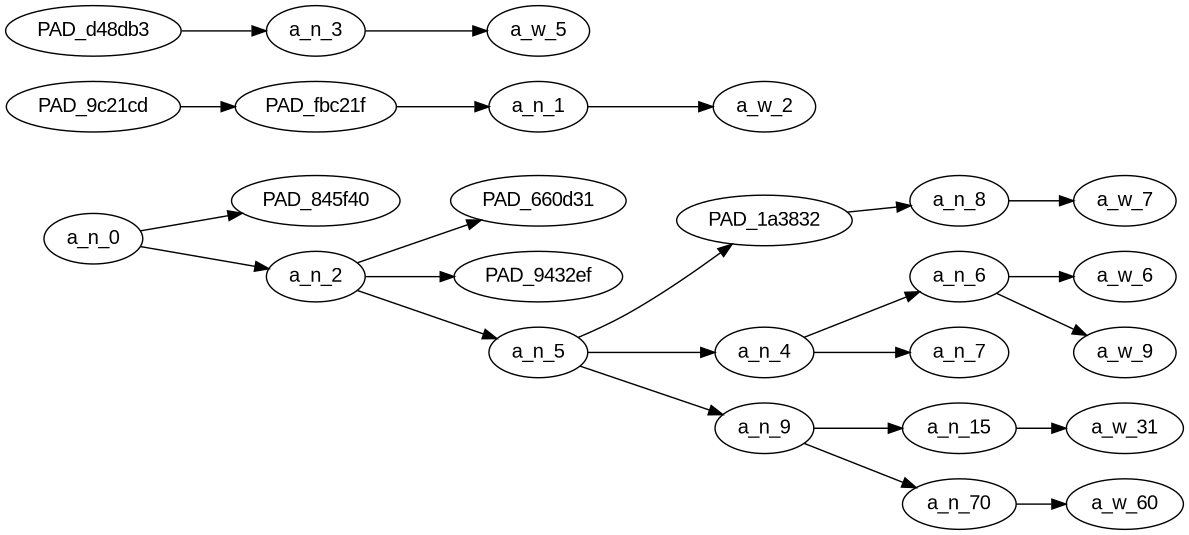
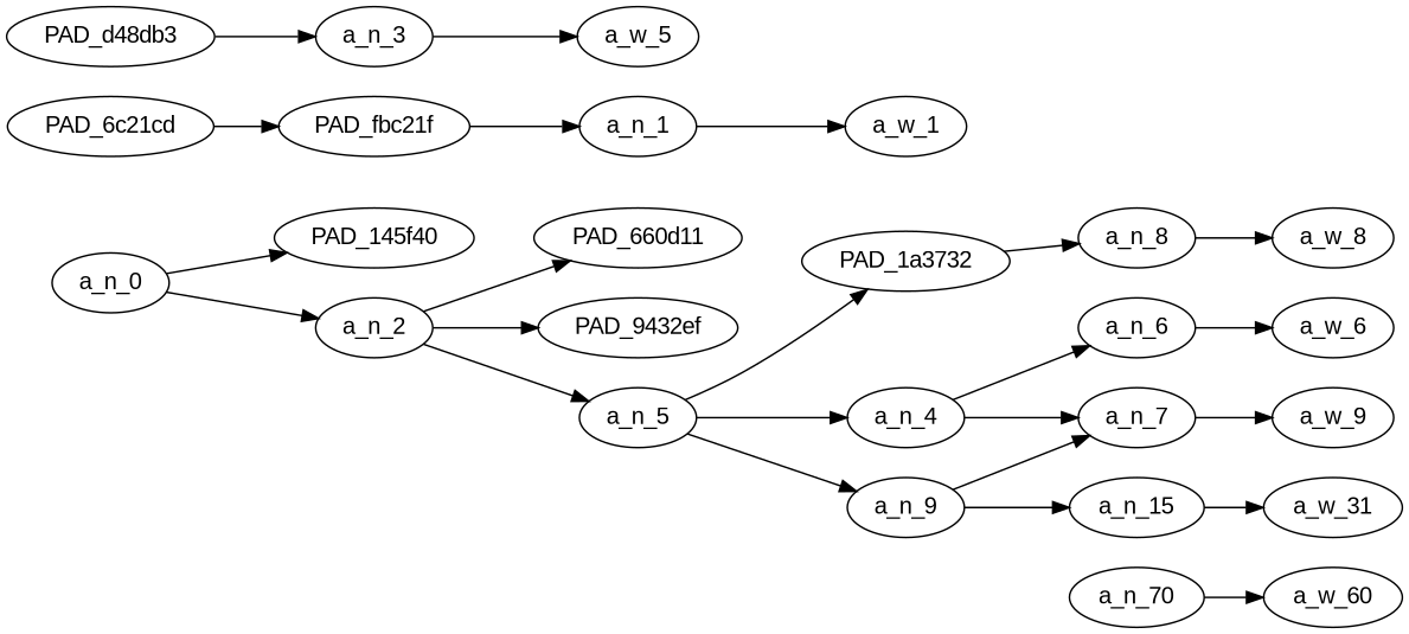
  strict digraph {
    fontname="Liberation Sans"
    rankdir=LR
    node [div_dir=1 fontname="Liberation Sans" index=0 level=1 text_span="[0]" value=0.10813441]
    edge [fontname="Liberation Sans"]
    a_n_0 [level=5 text_span="[0, 1, 2, 3, 4, 5, 6]" value=1.00000005]
-   PAD_145f40 [level=4 label=PAD_845f40]
+   PAD_145f40 [level=4]
    a_n_2 [index=1 level=4 text_span="[1, 2, 3, 4, 5, 6]" value=0.89043340]
-   PAD_660d31 [div_dir=-1 index=1 level=3 text_span="[1]" value=0.18051648]
+   PAD_660d31 [div_dir=-1 index=1 level=3 text_span="[1]" value=0.18051648 label=PAD_660d11]
    PAD_9432ef [index=2 level=3 text_span="[2, 3]" value=0.28412145]
    a_n_5 [index=3 level=3 text_span="[4, 5, 6]" value=0.42454835]
-   PAD_9c21cd [level=3]
+   PAD_9c21cd [level=3 label=PAD_6c21cd]
    n8 [label=PAD_fbc21f level=2]
    a_n_4 [index=2 level=2 text_span="[2, 3]" value=0.28412145]
-   PAD_1a3732 [index=3 level=2 text_span="[4]" value=0.13007263 label=PAD_1a3832]
+   PAD_1a3732 [index=3 level=2 text_span="[4]" value=0.13007263]
    a_n_9 [index=4 level=2 text_span="[5, 6]" value=0.29340772]
    a_n_1
-   a_w_1 [div_dir=0 level=0 value=you label=a_w_2]
+   a_w_1 [div_dir=0 level=0 value=you]
    PAD_d48db3 [div_dir=-1 index=1 level=2 text_span="[1]" value=0.18051648]
    a_n_3 [div_dir=-1 index=1 text_span="[1]" value=0.18051648]
    a_n_6 [index=2 text_span="[2]" value=0.13950590]
    a_n_7 [index=3 text_span="[3]" value=0.14351780]
    a_n_8 [index=4 text_span="[4]" value=0.13007263]
    n19 [index=5 label=a_n_70 text_span="[5]" value=0.10815037]
    n20 [index=6 label=a_n_15 text_span="[6]" value=0.18431197]
    n21 [div_dir=0 index=1 label=a_w_5 level=0 text_span="[1]" value=hate]
    a_w_6 [div_dir=0 index=2 level=0 text_span="[2]" value=your]
    n23 [div_dir=0 index=3 label=a_w_9 level=0 text_span="[3]" value=life]
-   a_w_8 [div_dir=0 index=4 level=0 text_span="[4]" value=just label=a_w_7]
+   a_w_8 [div_dir=0 index=4 level=0 text_span="[4]" value=just]
    n25 [div_dir=0 index=5 label=a_w_60 level=0 text_span="[5]" value=be]
    n26 [div_dir=0 index=6 label=a_w_31 level=0 text_span="[6]" value=honest]
    a_n_0 -> PAD_145f40
    a_n_0 -> a_n_2
    a_n_2 -> PAD_660d31
    a_n_2 -> PAD_9432ef
    a_n_2 -> a_n_5
    a_n_5 -> a_n_4
    a_n_5 -> PAD_1a3732
    a_n_5 -> a_n_9
    PAD_9c21cd -> n8
    n8 -> a_n_1
    a_n_4 -> a_n_6
    a_n_4 -> a_n_7
    PAD_1a3732 -> a_n_8
-   a_n_9 -> n19
+   a_n_9 -> a_n_7
    a_n_9 -> n20
    a_n_1 -> a_w_1
    PAD_d48db3 -> a_n_3
    a_n_3 -> n21
    a_n_6 -> a_w_6
-   a_n_6 -> n23
+   a_n_7 -> n23
    a_n_8 -> a_w_8
    n19 -> n25
    n20 -> n26
  }
